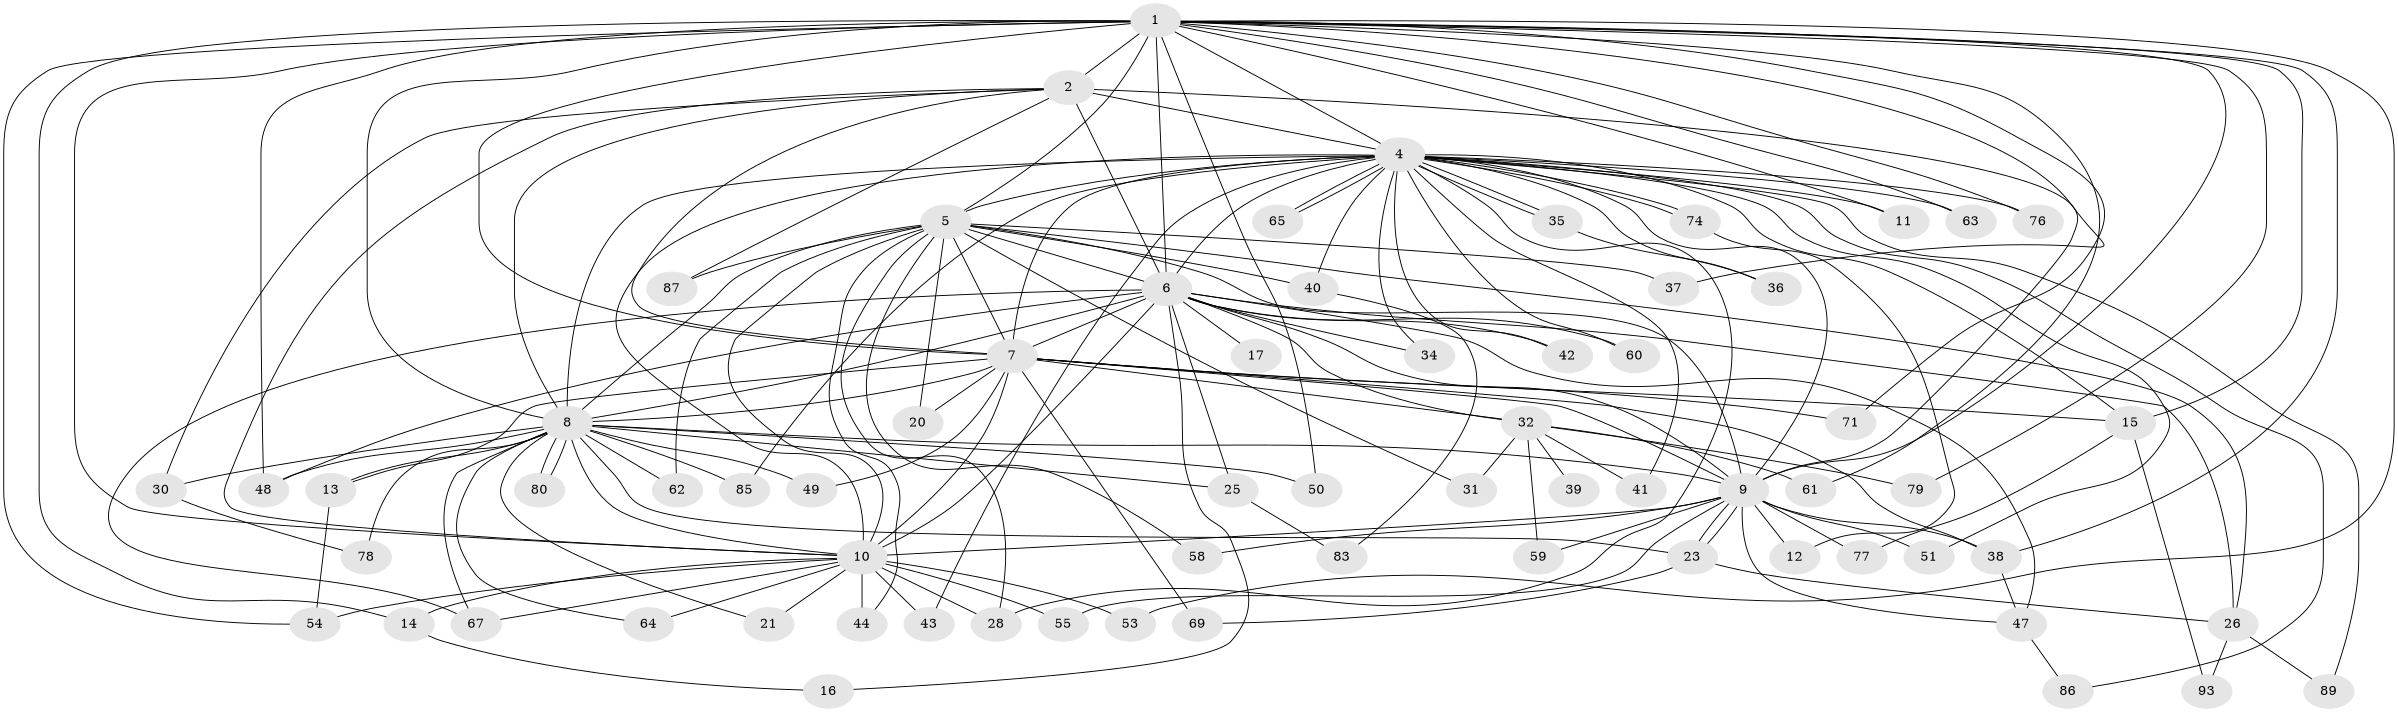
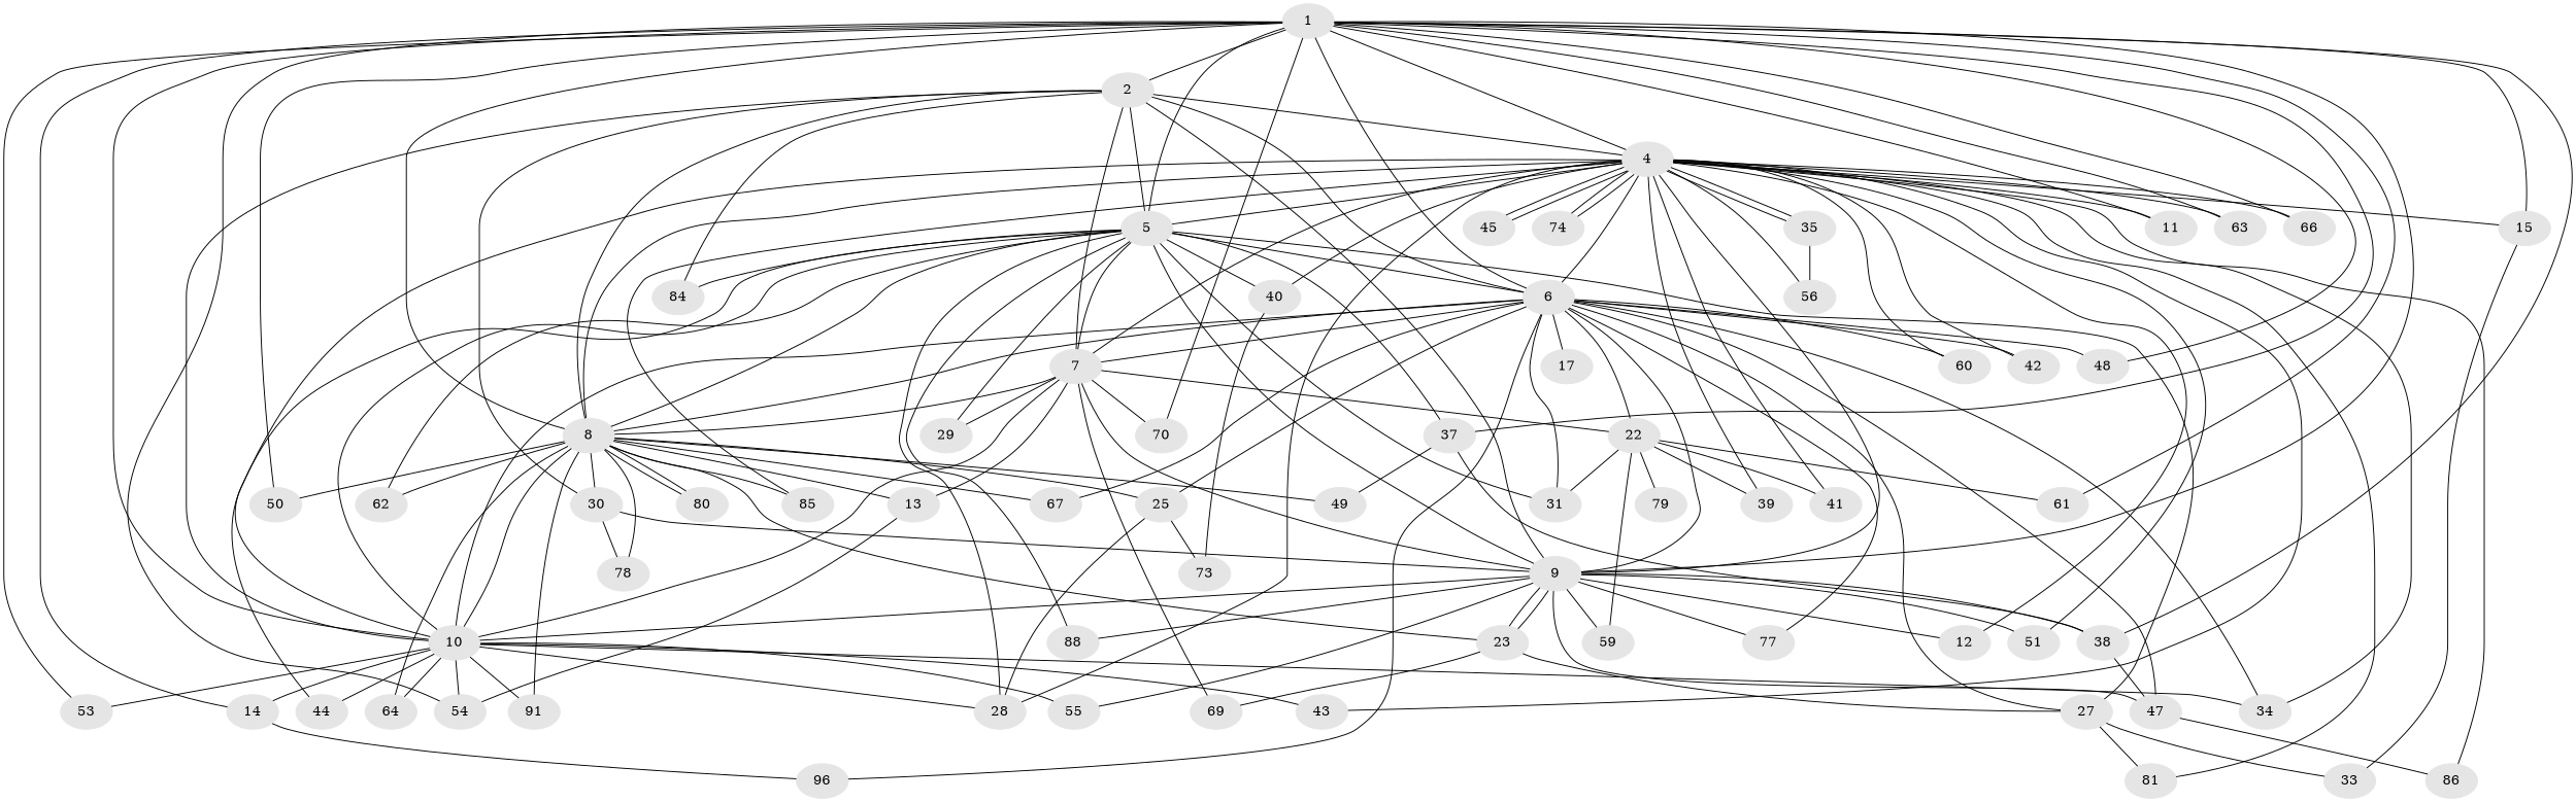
  graph {
    node [color=gray90 style=filled]
    1 [super="+3"]
    2 [super="+52"]
    4 [super="+18"]
    5 [super="+46"]
    6 [super="+70"]
    7 [super="+72"]
    8 [super="+19"]
    9 [super="+36"]
    10 [super="+32"]
    11
    14
    15 [super="+27"]
    37
    38 [super="+76"]
    48 [super="+84"]
    50
    53
    54 [super="+67"]
    61
    63
-   66 [label=76]
-   71
+   66
+   71 [label=70]
    79
    30
-   87
+   87 [label=84]
    12
    28 [super="+29"]
    34 [super="+82"]
    35
    39
    40
    41
    42
    43
-   45 [label=65]
+   45
    51
-   56 [label=36]
+   56
    60
    74
-   81 [label=89]
+   81
    85
    86
-   20
-   26 [super="+83"]
+   20 [label=29]
+   26 [super="+83" label=27]
    31 [super="+75"]
    44
-   58
+   58 [label=88]
    62
    17
-   16
-   22 [label=32]
+   16 [label=96]
+   22
    25 [super="+68"]
    47 [super="+57"]
    n54 [label=67]
    77
    13
    49
    69
-   21
+   21 [label=91]
    23 [super="+24"]
    64
    78
    80
    55
    59
-   33 [label=93]
-   73 [label=83]
+   33
+   73
    1 -- 2 [weight=2]
    1 -- 4 [weight=2]
    1 -- 5 [weight=3]
    1 -- 6 [weight=2]
-   1 -- 7 [weight=3]
    1 -- 8 [weight=2]
    1 -- 9 [weight=2]
    1 -- 10 [weight=2]
    1 -- 11
    1 -- 14
    1 -- 15
    1 -- 37
    1 -- 38
    1 -- 48
    1 -- 50
    1 -- 53
    1 -- 54
    1 -- 61
    1 -- 63
    1 -- 66
    1 -- 71
-   1 -- 79
    2 -- 4 [weight=2]
+   2 -- 5
    2 -- 6
    2 -- 7
    2 -- 8
    2 -- 9
    2 -- 10
    2 -- 30
    2 -- 87
    4 -- 5
    4 -- 6
    4 -- 7
    4 -- 8 [weight=2]
    4 -- 9 [weight=2]
    4 -- 10 [weight=2]
    4 -- 11
    4 -- 15
    4 -- 63
    4 -- 66
-   74 -- 12
+   4 -- 12
    4 -- 28
    4 -- 34
    4 -- 35
    4 -- 35
+   4 -- 39
    4 -- 40
    4 -- 41
    4 -- 42
    4 -- 43
    4 -- 45
    4 -- 45
    4 -- 51
    4 -- 56
    4 -- 60
    4 -- 74
    4 -- 74
    4 -- 81
    4 -- 85
    4 -- 86
    5 -- 6
    5 -- 7
    5 -- 8
    5 -- 9
    5 -- 10
    5 -- 37
    5 -- 87
    5 -- 28
    5 -- 40
    5 -- 20
    5 -- 26
    5 -- 31
    5 -- 44
    5 -- 58
    5 -- 62
    6 -- 7
    6 -- 8
    6 -- 9
    6 -- 10
    6 -- 48
    6 -- 34
    6 -- 42
    6 -- 60
    6 -- 26
+   6 -- 31
    6 -- 17
    6 -- 16
    6 -- 22
    6 -- 25
    6 -- 47
    6 -- n54
-   15 -- 77
+   6 -- 77
    7 -- 8
    7 -- 9
    7 -- 10
-   7 -- 15
-   7 -- 38
+   37 -- 38
    7 -- 71
    7 -- 20
    7 -- 22
    7 -- 13
-   7 -- 49
+   37 -- 49
    7 -- 69
-   8 -- 9
+   30 -- 9
    8 -- 10 [weight=2]
-   8 -- 48 [weight=2]
    8 -- 50
    8 -- 30
    8 -- 85
    8 -- 62
    8 -- 25
    8 -- n54
    8 -- 13
    8 -- 49
    8 -- 21
    8 -- 23
    8 -- 64
    8 -- 78
    8 -- 80
    8 -- 80
    9 -- 10
    9 -- 38
    9 -- 12
    9 -- 51
    9 -- 58
    9 -- 47
    9 -- 77
    9 -- 23
    9 -- 23
    9 -- 55
    9 -- 59
    10 -- 14
    10 -- 53
    10 -- 54
    10 -- 28
-   10 -- n54
+   10 -- 34
    10 -- 43
    10 -- 44
    10 -- 21
    10 -- 64
    10 -- 55
    14 -- 16
    15 -- 33
    38 -- 47
    30 -- 78
    35 -- 56
    40 -- 73
    26 -- 81
    26 -- 33
    22 -- 61
    22 -- 79
    22 -- 39
    22 -- 41
    22 -- 31
    22 -- 59
+   25 -- 28
    25 -- 73
    47 -- 86
    13 -- 54
    23 -- 26
    23 -- 69
  }
